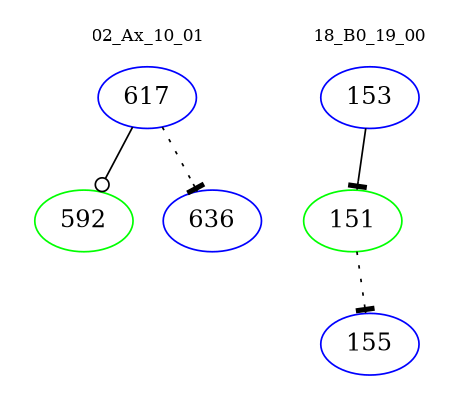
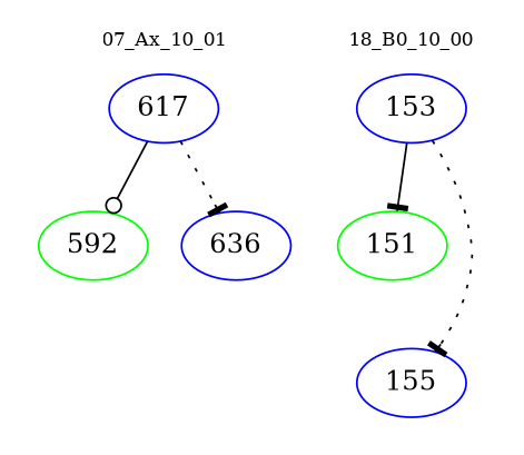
  digraph {
    node [color=blue]
    edge [arrowhead=tee color=black style=solid]
    n1 [label=617]
    n2 [color=green label=592]
    n3 [label=636]
    n4 [label=153]
    n5 [color=green label=151]
    n6 [label=155]
    subgraph cluster_1 {
      color=white
      fontsize=10
-     label="02_Ax_10_01"
+     label="07_Ax_10_01"
      n1
      n2
      n3
    }
    subgraph cluster_2 {
      color=white
      fontsize=10
-     label="18_B0_19_00"
+     label="18_B0_10_00"
      n4
      n5
      n6
    }
    n1 -> n2 [arrowhead=odot]
    n1 -> n3 [style=dotted]
    n4 -> n5
-   n5 -> n6 [style=dotted]
+   n4 -> n6 [style=dotted]
  }
